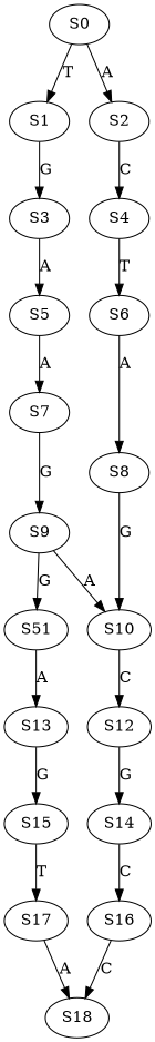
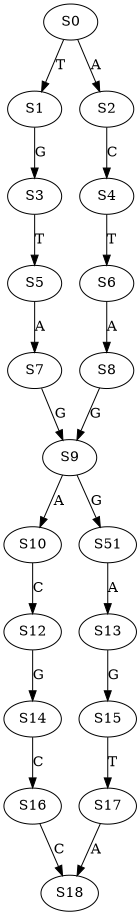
  strict digraph {
    S0
    S1
    S2
    S3
    S4
    S5
    S6
    S7
    S8
    S9
    S10
    n12 [label=S51]
    S12
    S13
    S14
    S15
    S16
    S17
    S18
    S0 -> S1 [label=T]
    S0 -> S2 [label=A]
    S1 -> S3 [label=G]
    S2 -> S4 [label=C]
-   S3 -> S5 [label=A]
+   S3 -> S5 [label=T]
    S4 -> S6 [label=T]
    S5 -> S7 [label=A]
    S6 -> S8 [label=A]
    S7 -> S9 [label=G]
-   S8 -> S10 [label=G]
+   S8 -> S9 [label=G]
    S9 -> S10 [label=A]
    S9 -> n12 [label=G]
    S10 -> S12 [label=C]
    n12 -> S13 [label=A]
    S12 -> S14 [label=G]
    S13 -> S15 [label=G]
    S14 -> S16 [label=C]
    S15 -> S17 [label=T]
    S16 -> S18 [label=C]
    S17 -> S18 [label=A]
  }
